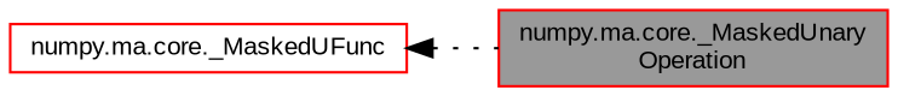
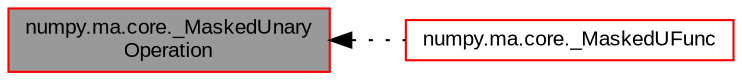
  digraph {
    rankdir=LR
    fontname="Liberation Sans"
    node [color=red fontname="Liberation Sans" fontsize=10 shape=box style=filled]
    n1 [fillcolor=grey60 fontcolor=black height=0.2 label="numpy.ma.core._MaskedUnary\lOperation" width=0.4]
    n2 [fillcolor=white height=0.2 label="numpy.ma.core._MaskedUFunc" width=0.4]
-   n2 -> n1 [color=black dir=back fontname="Liberation Sans" fontsize=10 labelfontname=Helvetica labelfontsize=10 style=dotted]
+   n1 -> n2 [color=black dir=back fontname="Liberation Sans" fontsize=10 labelfontname=Helvetica labelfontsize=10 style=dotted]
  }
